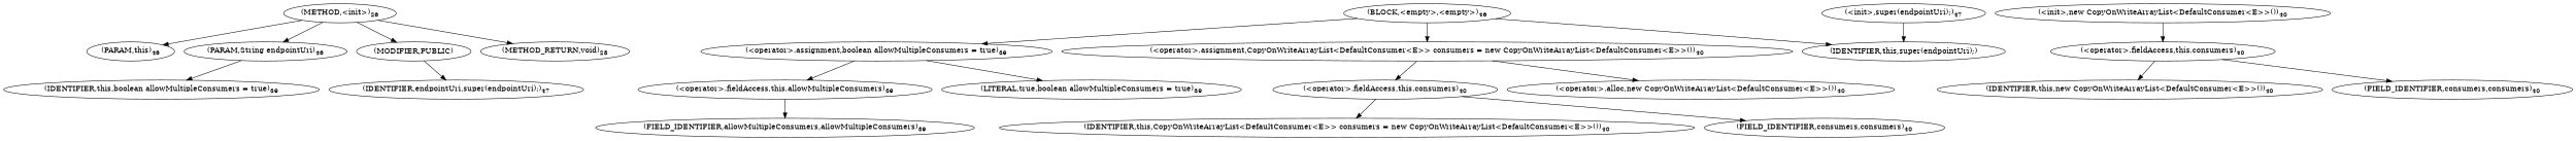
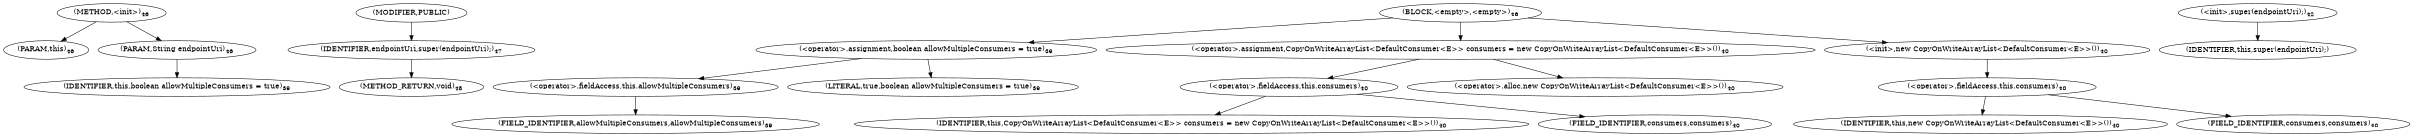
  digraph {
-   n1 [label=<(METHOD,&lt;init&gt;)<SUB>26</SUB>>]
+   n1 [label=<(METHOD,&lt;init&gt;)<SUB>46</SUB>>]
    n2 [label=<(PARAM,this)<SUB>46</SUB>>]
    n3 [label=<(PARAM,String endpointUri)<SUB>46</SUB>>]
    n4 [label=<(MODIFIER,PUBLIC)>]
-   n5 [label=<(METHOD_RETURN,void)<SUB>28</SUB>>]
+   n5 [label=<(METHOD_RETURN,void)<SUB>48</SUB>>]
    n6 [label=<(IDENTIFIER,this,boolean allowMultipleConsumers = true)<SUB>39</SUB>>]
    n7 [label=<(BLOCK,&lt;empty&gt;,&lt;empty&gt;)<SUB>46</SUB>>]
    n8 [label=<(&lt;operator&gt;.assignment,boolean allowMultipleConsumers = true)<SUB>39</SUB>>]
    n9 [label=<(&lt;operator&gt;.assignment,CopyOnWriteArrayList&lt;DefaultConsumer&lt;E&gt;&gt; consumers = new CopyOnWriteArrayList&lt;DefaultConsumer&lt;E&gt;&gt;())<SUB>40</SUB>>]
    n10 [label=<(&lt;init&gt;,new CopyOnWriteArrayList&lt;DefaultConsumer&lt;E&gt;&gt;())<SUB>40</SUB>>]
    n11 [label=<(IDENTIFIER,endpointUri,super(endpointUri);)<SUB>47</SUB>>]
    n12 [label=<(&lt;operator&gt;.fieldAccess,this.allowMultipleConsumers)<SUB>39</SUB>>]
    n13 [label=<(LITERAL,true,boolean allowMultipleConsumers = true)<SUB>39</SUB>>]
    n14 [label=<(&lt;operator&gt;.fieldAccess,this.consumers)<SUB>40</SUB>>]
    n15 [label=<(&lt;operator&gt;.alloc,new CopyOnWriteArrayList&lt;DefaultConsumer&lt;E&gt;&gt;())<SUB>40</SUB>>]
    n16 [label=<(&lt;operator&gt;.fieldAccess,this.consumers)<SUB>40</SUB>>]
-   n17 [label=<(&lt;init&gt;,super(endpointUri);)<SUB>47</SUB>>]
+   n17 [label=<(&lt;init&gt;,super(endpointUri);)<SUB>42</SUB>>]
    n18 [label=<(IDENTIFIER,this,super(endpointUri);)>]
    n19 [label=<(FIELD_IDENTIFIER,allowMultipleConsumers,allowMultipleConsumers)<SUB>39</SUB>>]
    n20 [label=<(IDENTIFIER,this,CopyOnWriteArrayList&lt;DefaultConsumer&lt;E&gt;&gt; consumers = new CopyOnWriteArrayList&lt;DefaultConsumer&lt;E&gt;&gt;())<SUB>40</SUB>>]
    n21 [label=<(FIELD_IDENTIFIER,consumers,consumers)<SUB>40</SUB>>]
    n22 [label=<(IDENTIFIER,this,new CopyOnWriteArrayList&lt;DefaultConsumer&lt;E&gt;&gt;())<SUB>40</SUB>>]
    n23 [label=<(FIELD_IDENTIFIER,consumers,consumers)<SUB>40</SUB>>]
    n1 -> n2
    n1 -> n3
-   n1 -> n4
-   n1 -> n5
+   n11 -> n5
    n3 -> n6
    n4 -> n11
    n7 -> n8
    n7 -> n9
-   n7 -> n18
+   n7 -> n10
    n8 -> n12
    n8 -> n13
    n9 -> n14
    n9 -> n15
    n10 -> n16
    n12 -> n19
    n14 -> n20
    n14 -> n21
    n16 -> n22
    n16 -> n23
    n17 -> n18
  }
